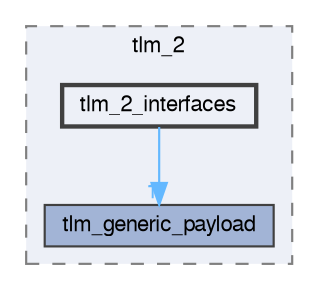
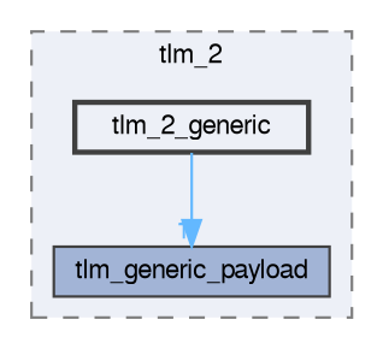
  digraph {
    compound=true
    node [color=grey25 fontname=FreeSans fontsize=10 shape=box]
    n1 [fillcolor="#a2b4d6" height=0.2 label=tlm_generic_payload style=filled width=0.4]
-   n2 [fillcolor="#edf0f7" height=0.2 label=tlm_2_interfaces style="filled,bold" width=0.4]
+   n2 [fillcolor="#edf0f7" height=0.2 label=tlm_2_generic style="filled,bold" width=0.4]
    subgraph cluster_1 {
      bgcolor="#edf0f7"
      fontname=FreeSans
      fontsize=10
      label=tlm_2
      pencolor=grey50
      style="filled,dashed"
      n1
      n2
    }
    n2 -> n1 [color=steelblue1 fontcolor=steelblue1 fontname=FreeSans fontsize=10 headlabel=1 labeldistance=1.5 labelfontname=FreeSans labelfontsize=10]
  }
